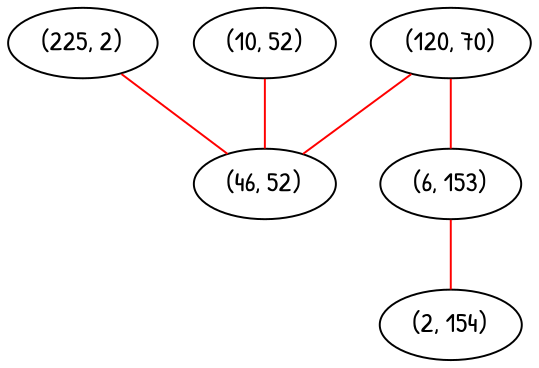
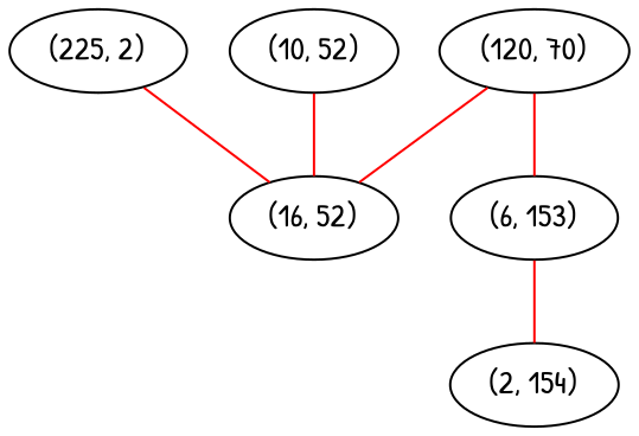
  graph {
    fontname="Patrick Hand"
    node [fontname="Patrick Hand"]
    edge [color=red fontname="Patrick Hand" weight=1]
    "(225, 2)"
-   "(16, 52)" [label="(46, 52)"]
+   "(16, 52)"
    "(6, 153)"
    "(2, 154)"
    "(10, 52)"
    "(120, 70)"
    "(225, 2)" -- "(16, 52)"
    "(6, 153)" -- "(2, 154)"
    "(10, 52)" -- "(16, 52)"
    "(120, 70)" -- "(16, 52)"
    "(120, 70)" -- "(6, 153)"
  }
